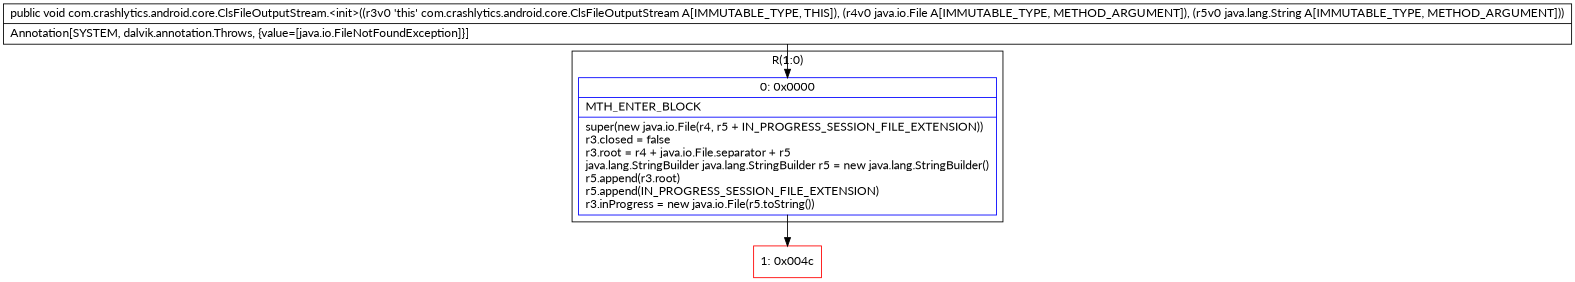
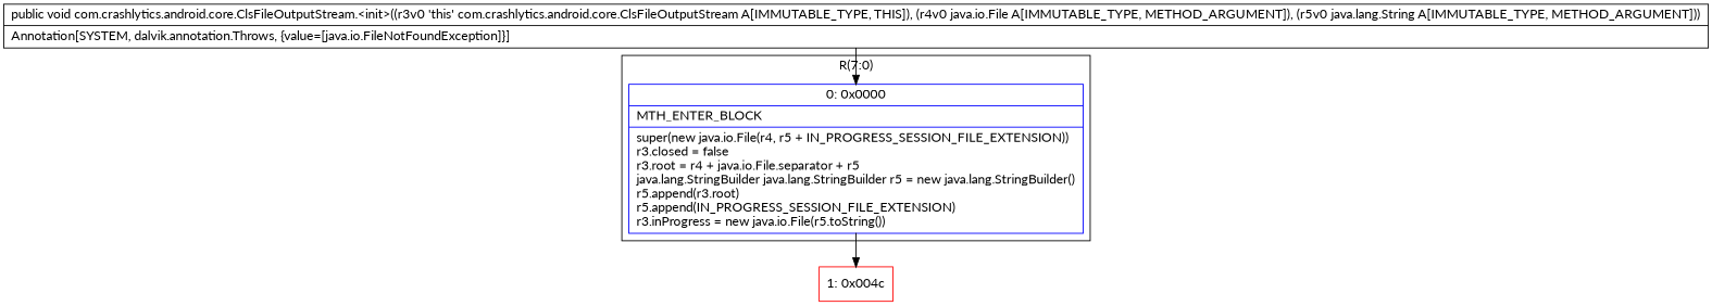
  digraph {
    fontname=Lato
    node [shape=record fontname=Lato]
    edge [fontname=Lato]
    n1 [color=blue label="{0\:\ 0x0000|MTH_ENTER_BLOCK\l|super(new java.io.File(r4, r5 + IN_PROGRESS_SESSION_FILE_EXTENSION))\lr3.closed = false\lr3.root = r4 + java.io.File.separator + r5\ljava.lang.StringBuilder java.lang.StringBuilder r5 = new java.lang.StringBuilder()\lr5.append(r3.root)\lr5.append(IN_PROGRESS_SESSION_FILE_EXTENSION)\lr3.inProgress = new java.io.File(r5.toString())\l}"]
    n2 [color=red label="{1\:\ 0x004c}"]
    n3 [label="{public void com.crashlytics.android.core.ClsFileOutputStream.\<init\>((r3v0 'this' com.crashlytics.android.core.ClsFileOutputStream A[IMMUTABLE_TYPE, THIS]), (r4v0 java.io.File A[IMMUTABLE_TYPE, METHOD_ARGUMENT]), (r5v0 java.lang.String A[IMMUTABLE_TYPE, METHOD_ARGUMENT]))  | Annotation[SYSTEM, dalvik.annotation.Throws, \{value=[java.io.FileNotFoundException]\}]\l}"]
    subgraph cluster_1 {
-     label="R(1:0)"
+     label="R(7:0)"
      n1
    }
    n1 -> n2
    n3 -> n1
  }
